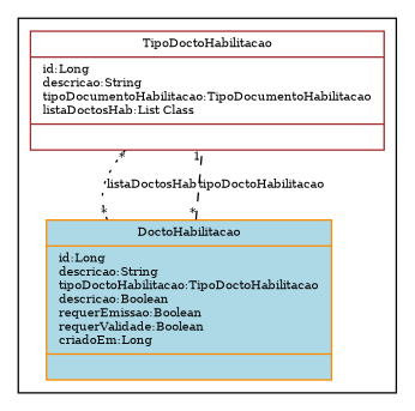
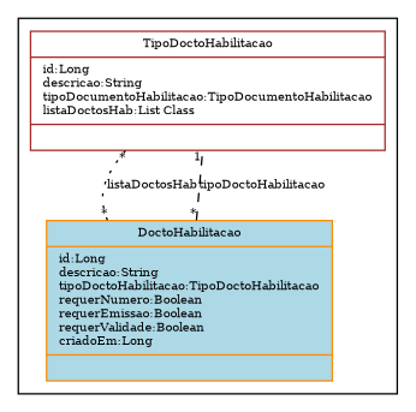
  digraph {
    fontname="Times-Roman"
    fontsize=8
    node [fontname="Times-Roman" fontsize=8 shape=record style=filled]
    edge [arrowhead=none fontname="Times-Roman" fontsize=8 taillabel="*"]
    n1 [label="{TipoDoctoHabilitacao|id:Long\ldescricao:String\ltipoDocumentoHabilitacao:TipoDocumentoHabilitacao\llistaDoctosHab:List Class\l|\l}" fillcolor=white color=brown]
-   n2 [label="{DoctoHabilitacao|id:Long\ldescricao:String\ltipoDoctoHabilitacao:TipoDoctoHabilitacao\ldescricao:Boolean\lrequerEmissao:Boolean\lrequerValidade:Boolean\lcriadoEm:Long\l|\l}" fillcolor=lightblue color=darkorange]
+   n2 [label="{DoctoHabilitacao|id:Long\ldescricao:String\ltipoDoctoHabilitacao:TipoDoctoHabilitacao\lrequerNumero:Boolean\lrequerEmissao:Boolean\lrequerValidade:Boolean\lcriadoEm:Long\l|\l}" fillcolor=lightblue color=darkorange]
    subgraph cluster_1 {
      n1
      n2
    }
    n1 -> n2 [headlabel="*" label=listaDoctosHab style=dotted]
    n2 -> n1 [headlabel=1 label=tipoDoctoHabilitacao style=dashed]
  }
